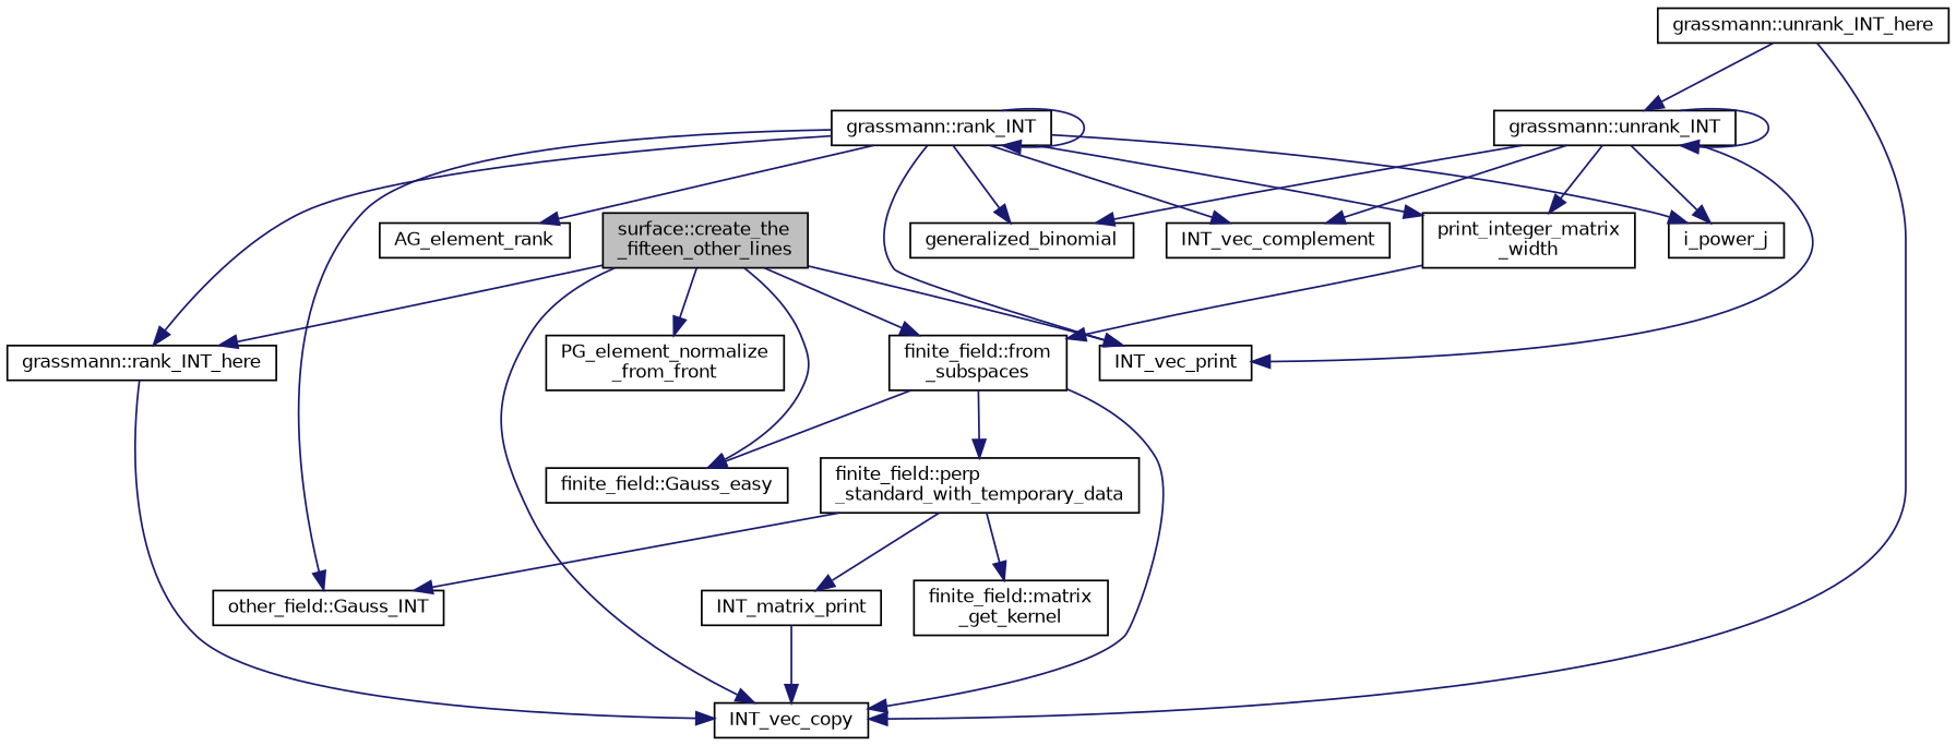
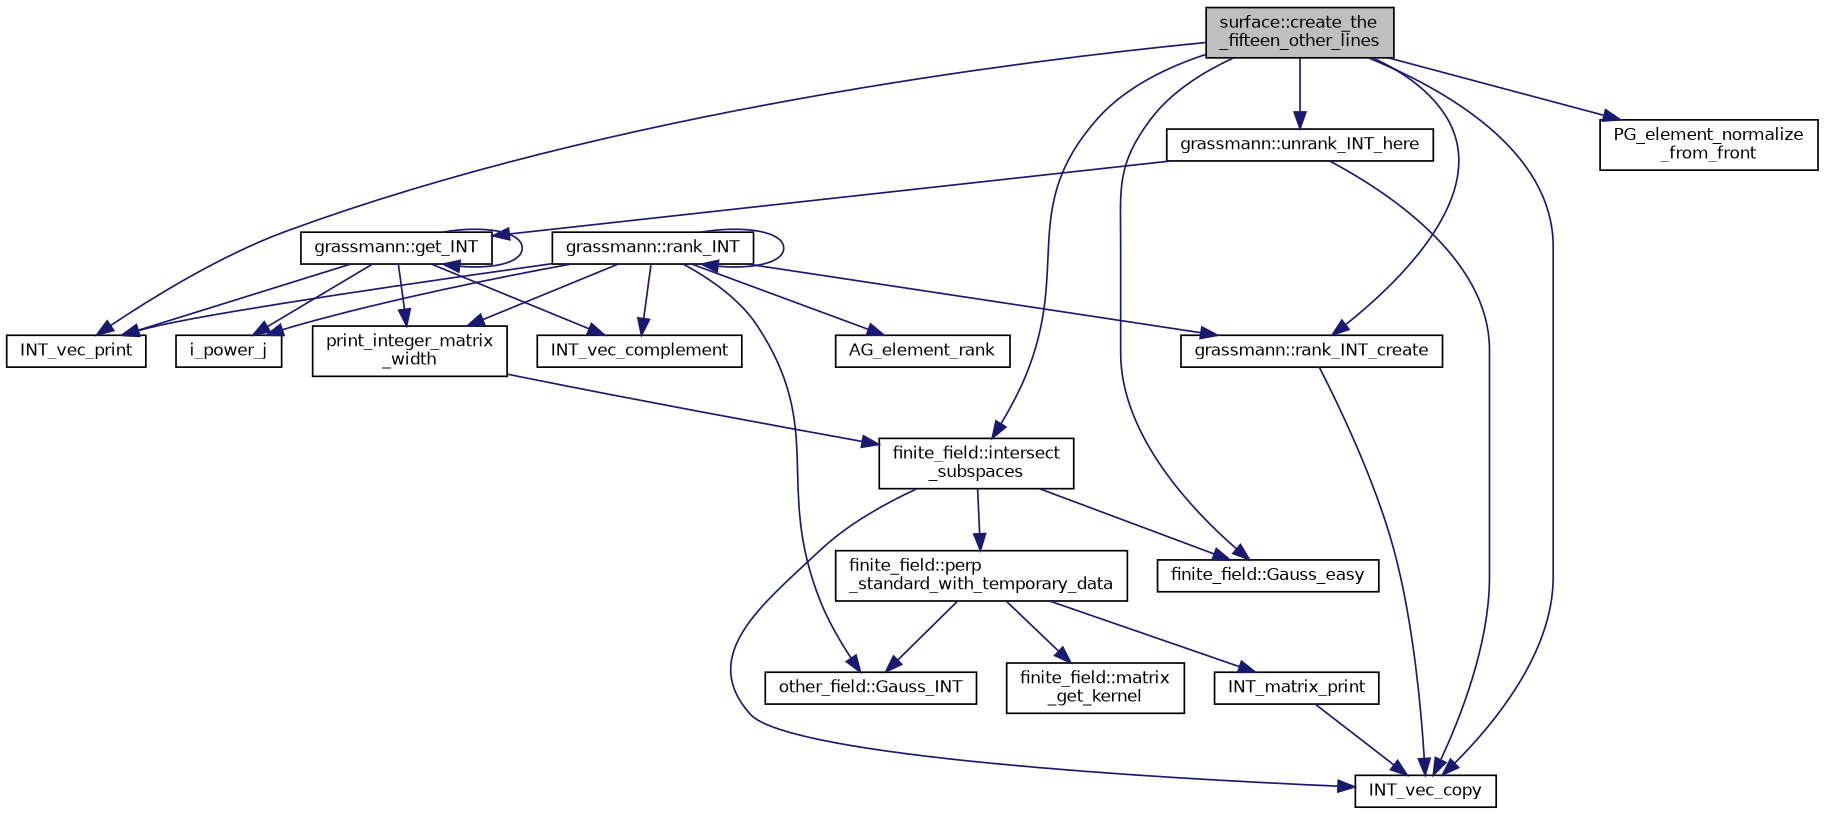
  digraph {
    rankdir=TB
    node [color=black fillcolor=white fontname=Helvetica fontsize=10 shape=record style=filled]
    edge [color=midnightblue fontname=Helvetica fontsize=10 labelfontname=Helvetica labelfontsize=10 style=solid]
    n1 [fillcolor=grey75 fontcolor=black height=0.2 label="surface::create_the\l_fifteen_other_lines" width=0.4]
    n2 [height=0.2 label="grassmann::unrank_INT_here" width=0.4]
    n3 [height=0.2 label=INT_vec_print width=0.4]
    n4 [height=0.2 label=INT_vec_copy width=0.4]
    n5 [height=0.2 label="finite_field::Gauss_easy" width=0.4]
-   n6 [height=0.2 label="grassmann::rank_INT_here" width=0.4]
-   n7 [height=0.2 label="finite_field::from\l_subspaces" width=0.4]
+   n6 [height=0.2 label="grassmann::rank_INT_create" width=0.4]
+   n7 [height=0.2 label="finite_field::intersect\l_subspaces" width=0.4]
    n8 [height=0.2 label="PG_element_normalize\l_from_front" width=0.4]
-   n9 [height=0.2 label="grassmann::unrank_INT" width=0.4]
+   n9 [height=0.2 label="grassmann::get_INT" width=0.4]
    n10 [height=0.2 label="finite_field::perp\l_standard_with_temporary_data" width=0.4]
-   n11 [height=0.2 label=generalized_binomial width=0.4]
    n12 [height=0.2 label=i_power_j width=0.4]
    n13 [height=0.2 label=INT_vec_complement width=0.4]
    n14 [height=0.2 label="print_integer_matrix\l_width" width=0.4]
    n15 [height=0.2 label="grassmann::rank_INT" width=0.4]
    n16 [height=0.2 label="other_field::Gauss_INT" width=0.4]
    n17 [height=0.2 label=AG_element_rank width=0.4]
    n18 [height=0.2 label=INT_matrix_print width=0.4]
    n19 [height=0.2 label="finite_field::matrix\l_get_kernel" width=0.4]
+   n1 -> n2
    n1 -> n3
    n1 -> n4
    n1 -> n5
    n1 -> n6
    n1 -> n7
    n1 -> n8
    n2 -> n4
    n2 -> n9
    n6 -> n4
    n7 -> n4
    n7 -> n5
    n7 -> n10
    n9 -> n3
    n9 -> n9
-   n9 -> n11
    n9 -> n12
    n9 -> n13
    n9 -> n14
    n10 -> n16
    n10 -> n18
    n10 -> n19
    n14 -> n7
    n15 -> n3
    n15 -> n6
-   n15 -> n11
    n15 -> n12
    n15 -> n13
    n15 -> n14
    n15 -> n15
    n15 -> n16
    n15 -> n17
    n18 -> n4
  }
